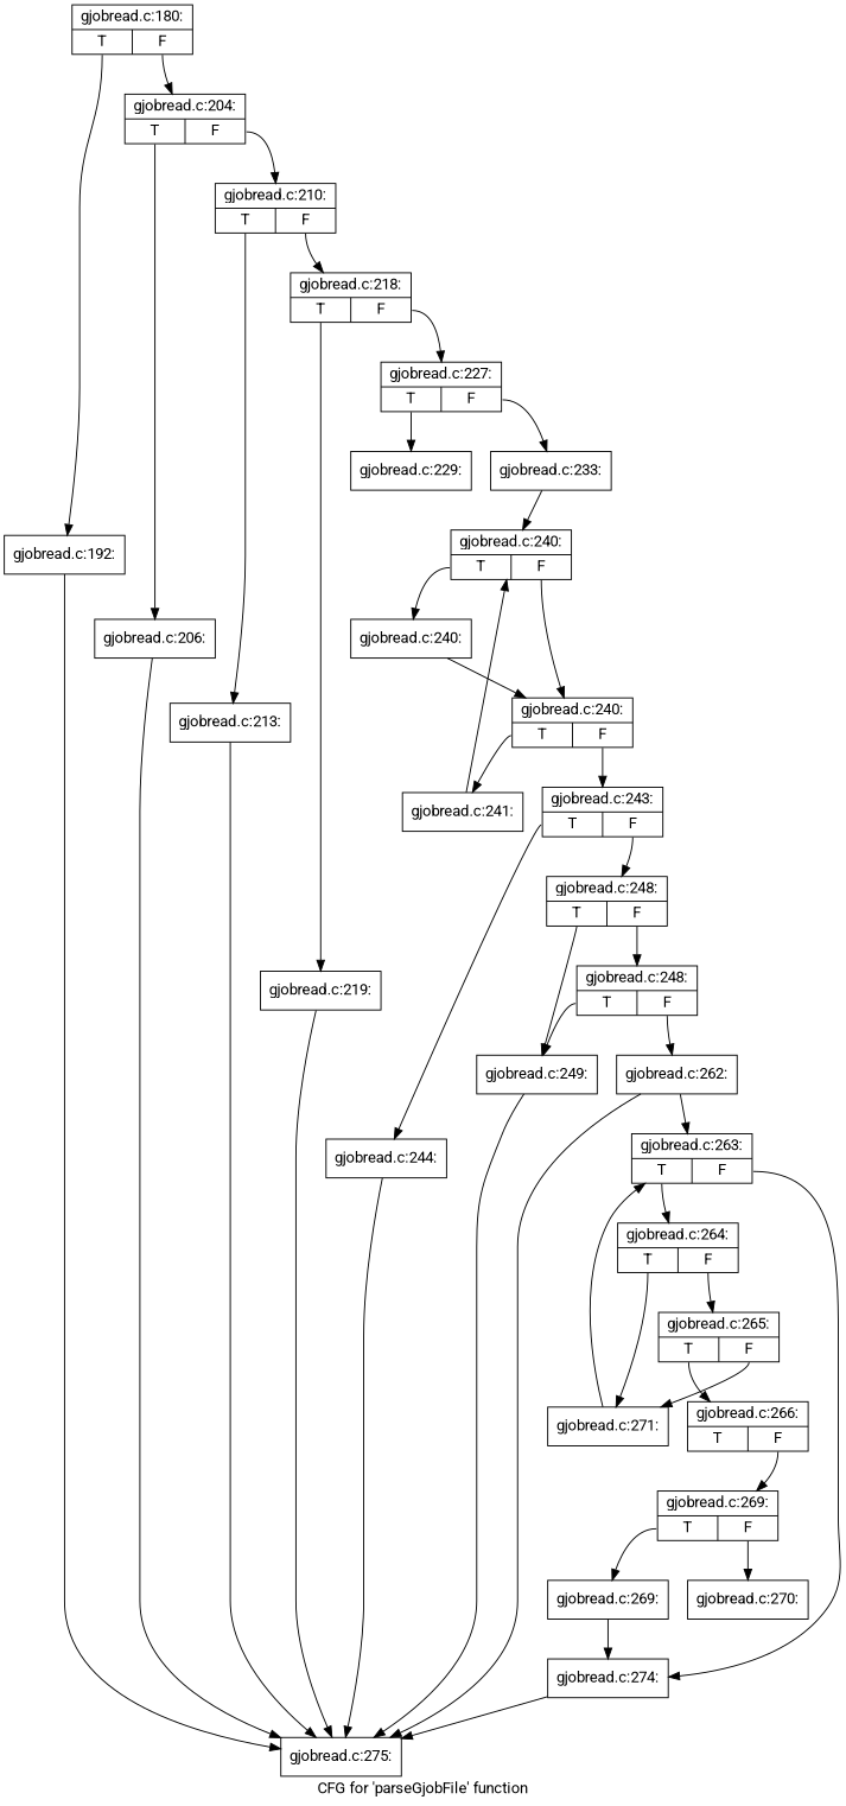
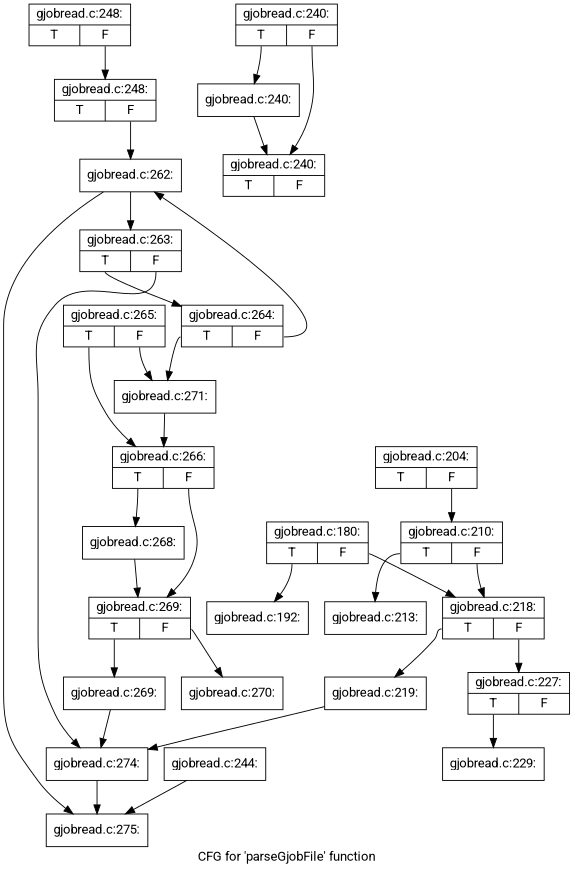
  digraph {
    fontname=Roboto
    label="CFG for 'parseGjobFile' function"
    node [fontname=Roboto shape=record]
    edge [fontname=Roboto]
    n1 [label="{gjobread.c:180:|{<s0>T|<s1>F}}"]
    n2 [label="{gjobread.c:192:}"]
    n3 [label="{gjobread.c:204:|{<s0>T|<s1>F}}"]
    n4 [label="{gjobread.c:275:}"]
-   n5 [label="{gjobread.c:206:}"]
    n6 [label="{gjobread.c:210:|{<s0>T|<s1>F}}"]
    n7 [label="{gjobread.c:213:}"]
    n8 [label="{gjobread.c:218:|{<s0>T|<s1>F}}"]
    n9 [label="{gjobread.c:219:}"]
    n10 [label="{gjobread.c:227:|{<s0>T|<s1>F}}"]
    n11 [label="{gjobread.c:229:}"]
-   n12 [label="{gjobread.c:233:}"]
    n13 [label="{gjobread.c:240:|{<s0>T|<s1>F}}"]
    n14 [label="{gjobread.c:240:}"]
    n15 [label="{gjobread.c:240:|{<s0>T|<s1>F}}"]
-   n16 [label="{gjobread.c:241:}"]
-   n17 [label="{gjobread.c:243:|{<s0>T|<s1>F}}"]
    n18 [label="{gjobread.c:244:}"]
    n19 [label="{gjobread.c:248:|{<s0>T|<s1>F}}"]
-   n20 [label="{gjobread.c:249:}"]
    n21 [label="{gjobread.c:248:|{<s0>T|<s1>F}}"]
    n22 [label="{gjobread.c:262:}"]
    n23 [label="{gjobread.c:263:|{<s0>T|<s1>F}}"]
    n24 [label="{gjobread.c:264:|{<s0>T|<s1>F}}"]
    n25 [label="{gjobread.c:274:}"]
    n26 [label="{gjobread.c:271:}"]
    n27 [label="{gjobread.c:265:|{<s0>T|<s1>F}}"]
    n28 [label="{gjobread.c:266:|{<s0>T|<s1>F}}"]
+   n29 [label="{gjobread.c:268:}"]
    n30 [label="{gjobread.c:269:|{<s0>T|<s1>F}}"]
    n31 [label="{gjobread.c:269:}"]
    n32 [label="{gjobread.c:270:}"]
    n1 -> n2 [tailport=s0]
-   n1 -> n3 [tailport=s1]
-   n2 -> n4
-   n3 -> n5 [tailport=s0]
+   n1 -> n8 [tailport=s1]
    n3 -> n6 [tailport=s1]
-   n5 -> n4
    n6 -> n7 [tailport=s0]
    n6 -> n8 [tailport=s1]
-   n7 -> n4
    n8 -> n9 [tailport=s0]
    n8 -> n10 [tailport=s1]
-   n9 -> n4
+   n9 -> n25
    n10 -> n11 [tailport=s0]
-   n10 -> n12 [tailport=s1]
-   n12 -> n13
    n13 -> n14 [tailport=s0]
    n13 -> n15 [tailport=s1]
    n14 -> n15
-   n15 -> n16 [tailport=s0]
-   n15 -> n17 [tailport=s1]
-   n16 -> n13
-   n17 -> n18 [tailport=s0]
-   n17 -> n19 [tailport=s1]
    n18 -> n4
-   n19 -> n20 [tailport=s0]
    n19 -> n21 [tailport=s1]
-   n20 -> n4
-   n21 -> n20 [tailport=s0]
    n21 -> n22 [tailport=s1]
    n22 -> n4
    n22 -> n23
    n23 -> n24 [tailport=s0]
    n23 -> n25 [tailport=s1]
    n24 -> n26 [tailport=s0]
-   n24 -> n27 [tailport=s1]
+   n24 -> n22 [tailport=s1]
    n25 -> n4
-   n26 -> n23
+   n26 -> n28
    n27 -> n26 [tailport=s1]
    n27 -> n28 [tailport=s0]
+   n28 -> n29 [tailport=s0]
    n28 -> n30 [tailport=s1]
+   n29 -> n30
    n30 -> n31 [tailport=s0]
    n30 -> n32 [tailport=s1]
    n31 -> n25
  }
